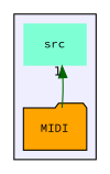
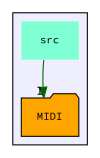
  digraph {
    compound=true
    fontname="Source Code Pro"
    node [fontname="Source Code Pro" fontsize=10 style=filled]
    n1 [label=src shape=plaintext fillcolor=aquamarine]
    n2 [fillcolor=orange label=MIDI shape=folder]
    subgraph cluster_1 {
      bgcolor="#eeeeff"
      pencolor=black
      n1
      n2
    }
-   n2 -> n1 [headlabel=1 labeldistance=1.5 labelfontname=Helvetica labelfontsize=10 color=darkgreen fontname="Source Code Pro"]
+   n1 -> n2 [headlabel=1 labeldistance=1.5 labelfontname=Helvetica labelfontsize=10 color=darkgreen fontname="Source Code Pro"]
  }
